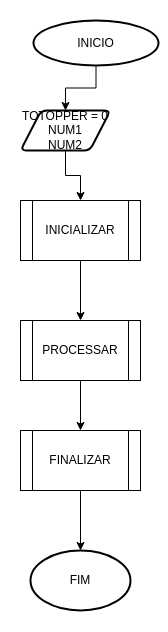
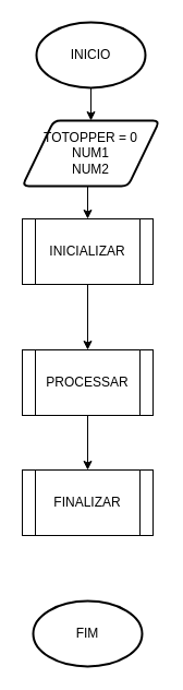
  <mxCell id="0" />
  <mxCell id="1" parent="0" />
  <mxCell id="2" style="edgeStyle=orthogonalEdgeStyle;rounded=0;orthogonalLoop=1;jettySize=auto;html=1;entryX=0.5;entryY=0;entryDx=0;entryDy=0;" edge="1" parent="1" source="3" target="12"><mxGeometry relative="1" as="geometry" /></mxCell>
- <mxCell id="3" value="INICIO" style="strokeWidth=2;html=1;shape=mxgraph.flowchart.start_1;whiteSpace=wrap;" vertex="1" parent="1"><mxGeometry x="33" y="20" width="125" height="45" as="geometry" /></mxCell>
+ <mxCell id="3" value="INICIO" style="strokeWidth=2;html=1;shape=mxgraph.flowchart.start_1;whiteSpace=wrap;" vertex="1" parent="1"><mxGeometry x="33" y="20" width="100" height="60" as="geometry" /></mxCell>
  <mxCell id="4" value="FIM" style="strokeWidth=2;html=1;shape=mxgraph.flowchart.start_1;whiteSpace=wrap;" vertex="1" parent="1"><mxGeometry x="30" y="550" width="100" height="60" as="geometry" /></mxCell>
  <mxCell id="5" style="edgeStyle=orthogonalEdgeStyle;rounded=0;orthogonalLoop=1;jettySize=auto;html=1;entryX=0.5;entryY=0;entryDx=0;entryDy=0;" edge="1" parent="1" source="6" target="8"><mxGeometry relative="1" as="geometry" /></mxCell>
  <mxCell id="6" value="INICIALIZAR" style="shape=process;whiteSpace=wrap;html=1;backgroundOutline=1;" vertex="1" parent="1"><mxGeometry x="20" y="200" width="120" height="60" as="geometry" /></mxCell>
  <mxCell id="7" style="edgeStyle=orthogonalEdgeStyle;rounded=0;orthogonalLoop=1;jettySize=auto;html=1;entryX=0.5;entryY=0;entryDx=0;entryDy=0;" edge="1" parent="1" source="8" target="9"><mxGeometry relative="1" as="geometry" /></mxCell>
  <mxCell id="8" value="PROCESSAR" style="shape=process;whiteSpace=wrap;html=1;backgroundOutline=1;" vertex="1" parent="1"><mxGeometry x="20" y="320" width="120" height="60" as="geometry" /></mxCell>
  <mxCell id="9" value="FINALIZAR" style="shape=process;whiteSpace=wrap;html=1;backgroundOutline=1;" vertex="1" parent="1"><mxGeometry x="20" y="430" width="120" height="60" as="geometry" /></mxCell>
- <mxCell id="10" style="edgeStyle=orthogonalEdgeStyle;rounded=0;orthogonalLoop=1;jettySize=auto;html=1;entryX=0.5;entryY=0;entryDx=0;entryDy=0;entryPerimeter=0;" edge="1" parent="1" source="9" target="4"><mxGeometry relative="1" as="geometry" /></mxCell>
  <mxCell id="11" style="edgeStyle=orthogonalEdgeStyle;rounded=0;orthogonalLoop=1;jettySize=auto;html=1;exitX=0.5;exitY=1;exitDx=0;exitDy=0;entryX=0.5;entryY=0;entryDx=0;entryDy=0;" edge="1" parent="1" source="12" target="6"><mxGeometry relative="1" as="geometry" /></mxCell>
- <mxCell id="12" value="TOTOPPER = 0&lt;div&gt;NUM1&lt;/div&gt;&lt;div&gt;NUM2&lt;/div&gt;" style="shape=parallelogram;html=1;strokeWidth=2;perimeter=parallelogramPerimeter;whiteSpace=wrap;rounded=1;arcSize=12;size=0.23;" vertex="1" parent="1"><mxGeometry x="20" y="110" width="90" height="40" as="geometry" /></mxCell>
+ <mxCell id="12" value="TOTOPPER = 0&lt;div&gt;NUM1&lt;/div&gt;&lt;div&gt;NUM2&lt;/div&gt;" style="shape=parallelogram;html=1;strokeWidth=2;perimeter=parallelogramPerimeter;whiteSpace=wrap;rounded=1;arcSize=12;size=0.23;" vertex="1" parent="1"><mxGeometry x="20" y="110" width="126" height="60" as="geometry" /></mxCell>
